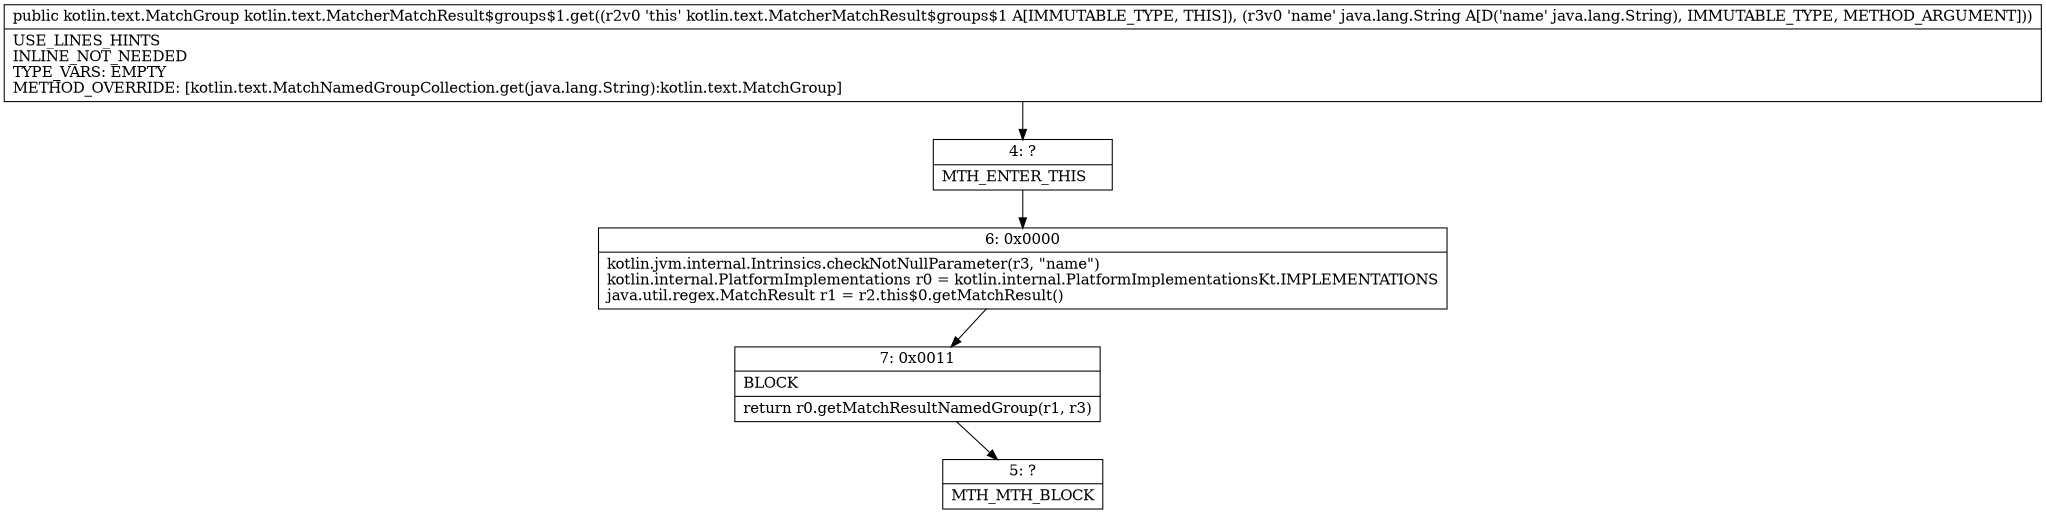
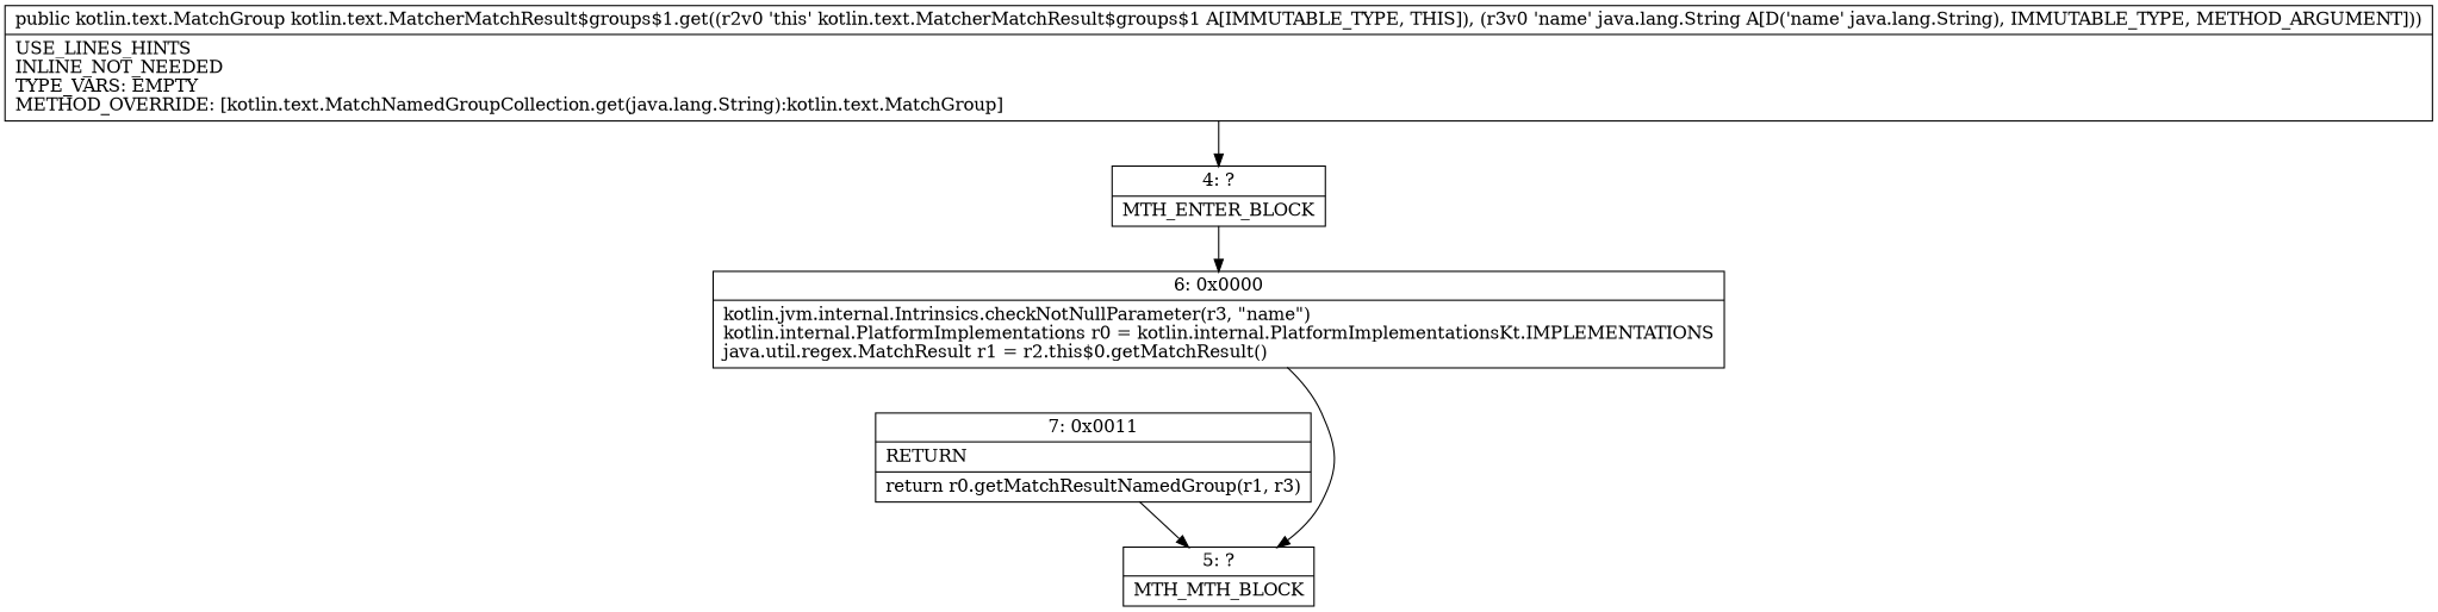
  digraph {
    node [shape=record]
-   n1 [label="{4\:\ ?|MTH_ENTER_THIS\l}"]
+   n1 [label="{4\:\ ?|MTH_ENTER_BLOCK\l}"]
    n2 [label="{6\:\ 0x0000|kotlin.jvm.internal.Intrinsics.checkNotNullParameter(r3, \"name\")\lkotlin.internal.PlatformImplementations r0 = kotlin.internal.PlatformImplementationsKt.IMPLEMENTATIONS\ljava.util.regex.MatchResult r1 = r2.this$0.getMatchResult()\l}"]
-   n3 [label="{7\:\ 0x0011|BLOCK\l|return r0.getMatchResultNamedGroup(r1, r3)\l}"]
+   n3 [label="{7\:\ 0x0011|RETURN\l|return r0.getMatchResultNamedGroup(r1, r3)\l}"]
    n4 [label="{5\:\ ?|MTH_MTH_BLOCK\l}"]
    n5 [label="{public kotlin.text.MatchGroup kotlin.text.MatcherMatchResult$groups$1.get((r2v0 'this' kotlin.text.MatcherMatchResult$groups$1 A[IMMUTABLE_TYPE, THIS]), (r3v0 'name' java.lang.String A[D('name' java.lang.String), IMMUTABLE_TYPE, METHOD_ARGUMENT]))  | USE_LINES_HINTS\lINLINE_NOT_NEEDED\lTYPE_VARS: EMPTY\lMETHOD_OVERRIDE: [kotlin.text.MatchNamedGroupCollection.get(java.lang.String):kotlin.text.MatchGroup]\l}"]
    n1 -> n2
-   n2 -> n3
+   n2 -> n4
    n3 -> n4
    n5 -> n1
  }
